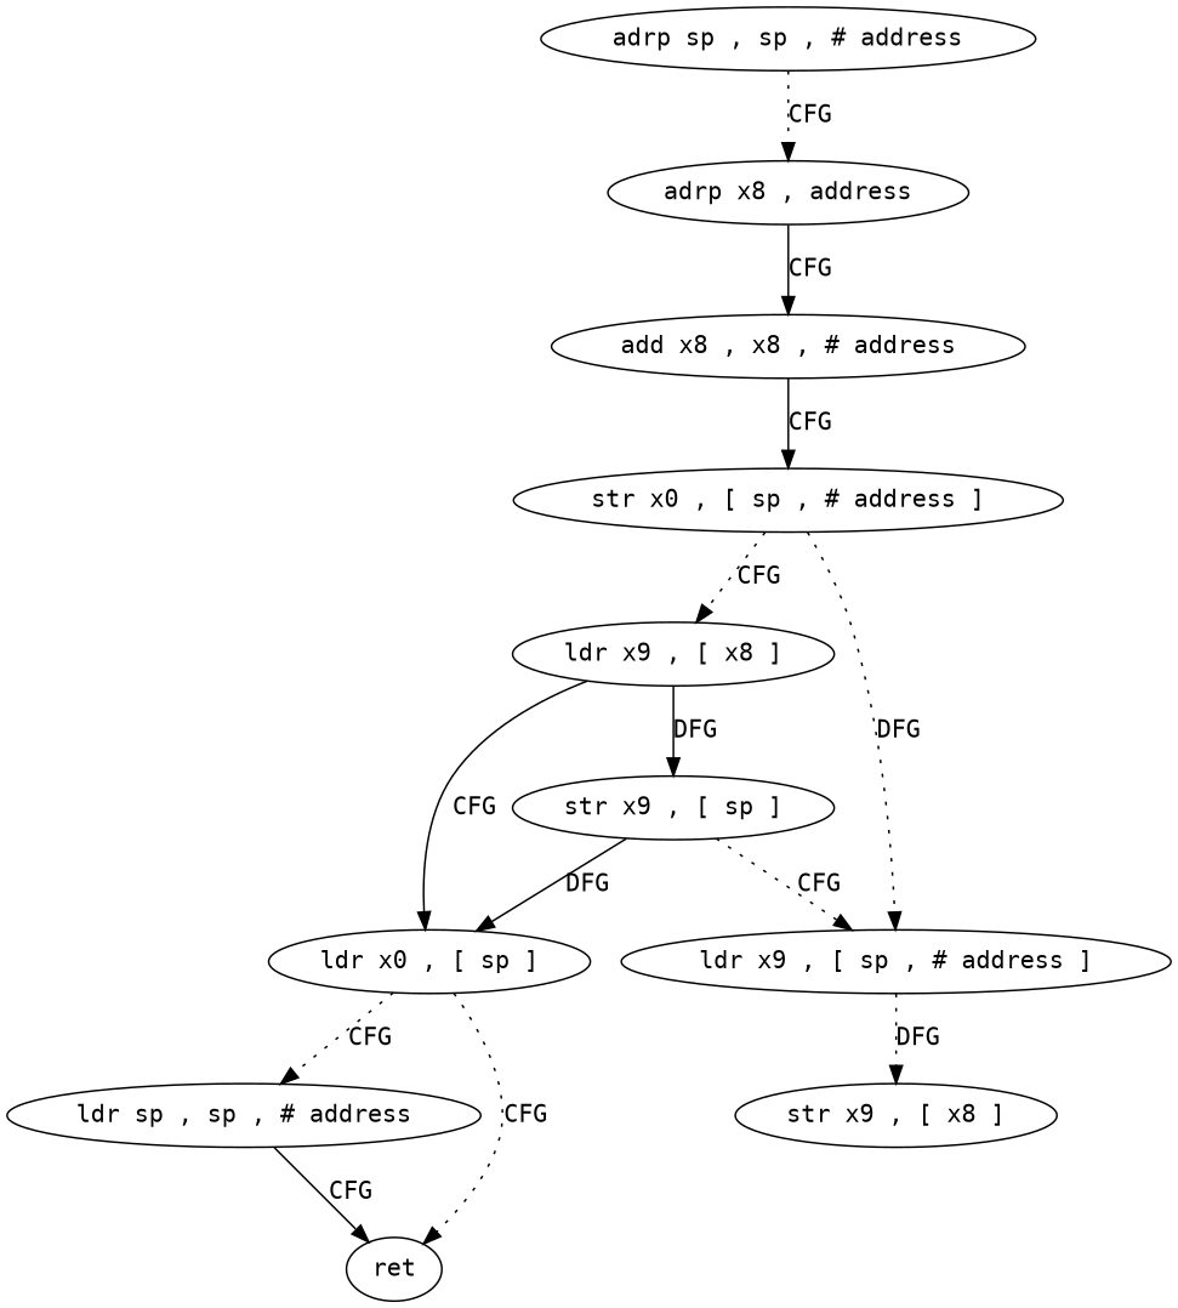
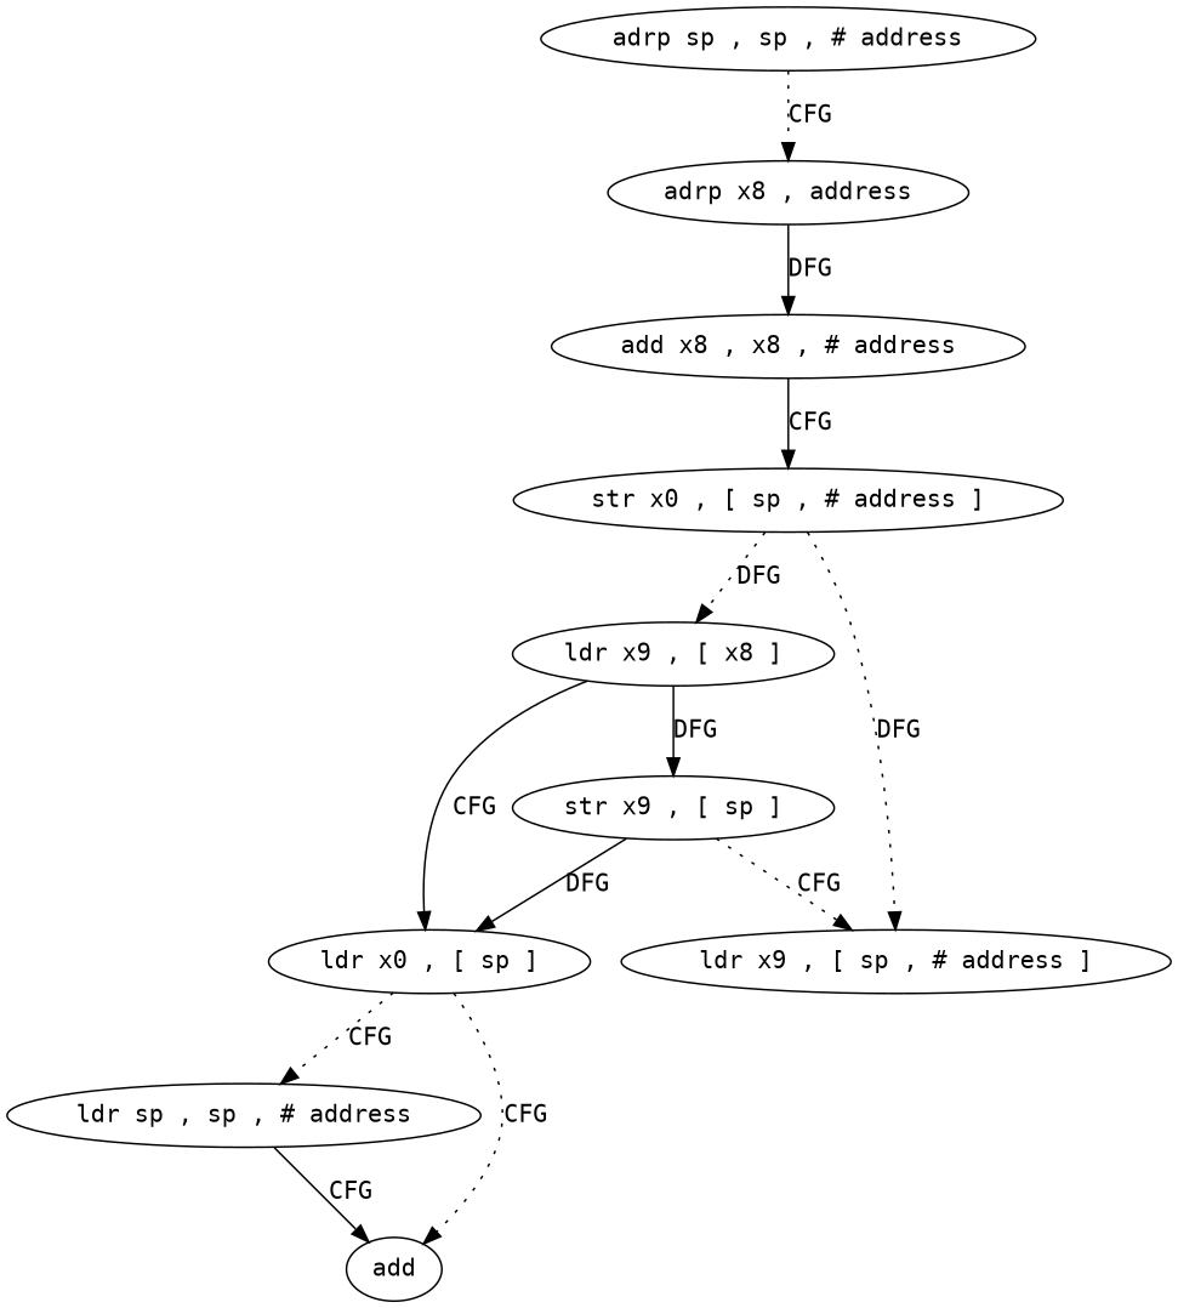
  digraph {
    fontname="DejaVu Sans Mono"
    node [fontname="DejaVu Sans Mono"]
    edge [fontname="DejaVu Sans Mono" style=dotted]
    n1 [label="adrp sp , sp , # address"]
    n2 [label="adrp x8 , address"]
    n3 [label="add x8 , x8 , # address"]
    n4 [label="str x0 , [ sp , # address ]"]
    n5 [label="ldr x9 , [ x8 ]"]
    n6 [label="ldr x9 , [ sp , # address ]"]
    n7 [label="str x9 , [ sp ]"]
    n8 [label="ldr x0 , [ sp ]"]
-   n9 [label="str x9 , [ x8 ]"]
    n10 [label="ldr sp , sp , # address"]
-   n11 [label=ret]
+   n11 [label=add]
    n1 -> n2 [label=CFG]
-   n2 -> n3 [label=CFG style=solid]
+   n2 -> n3 [label=DFG style=solid]
    n3 -> n4 [label=CFG style=solid]
-   n4 -> n5 [label=CFG]
+   n4 -> n5 [label=DFG]
    n4 -> n6 [label=DFG]
    n5 -> n7 [label=DFG style=solid]
    n5 -> n8 [label=CFG style=solid]
-   n6 -> n9 [label=DFG]
    n7 -> n6 [label=CFG]
    n7 -> n8 [label=DFG style=solid]
    n8 -> n10 [label=CFG]
    n8 -> n11 [label=CFG]
    n10 -> n11 [label=CFG style=solid]
  }
